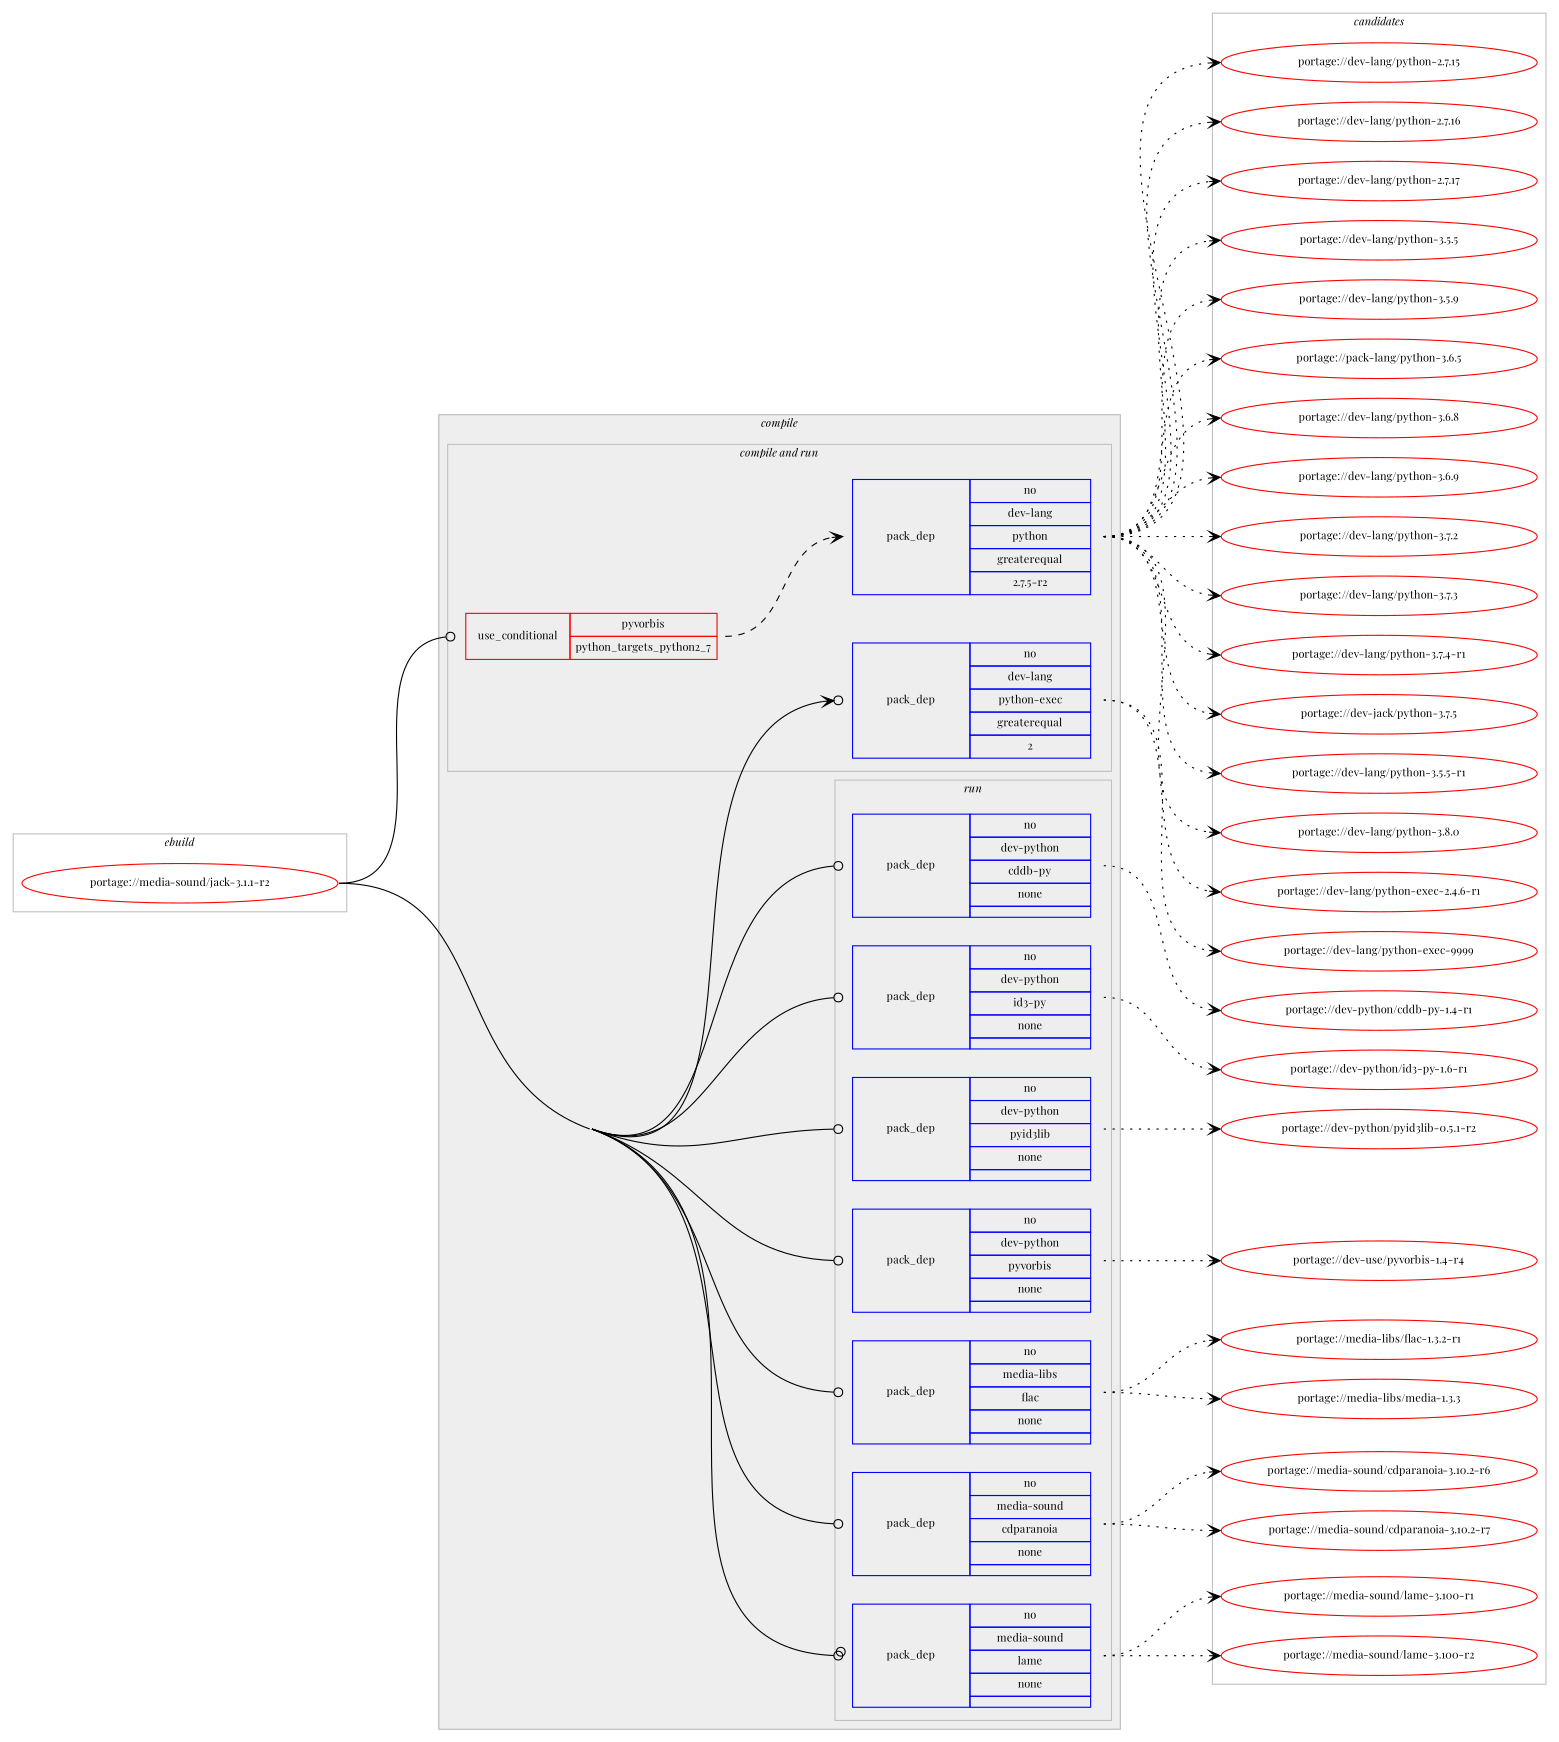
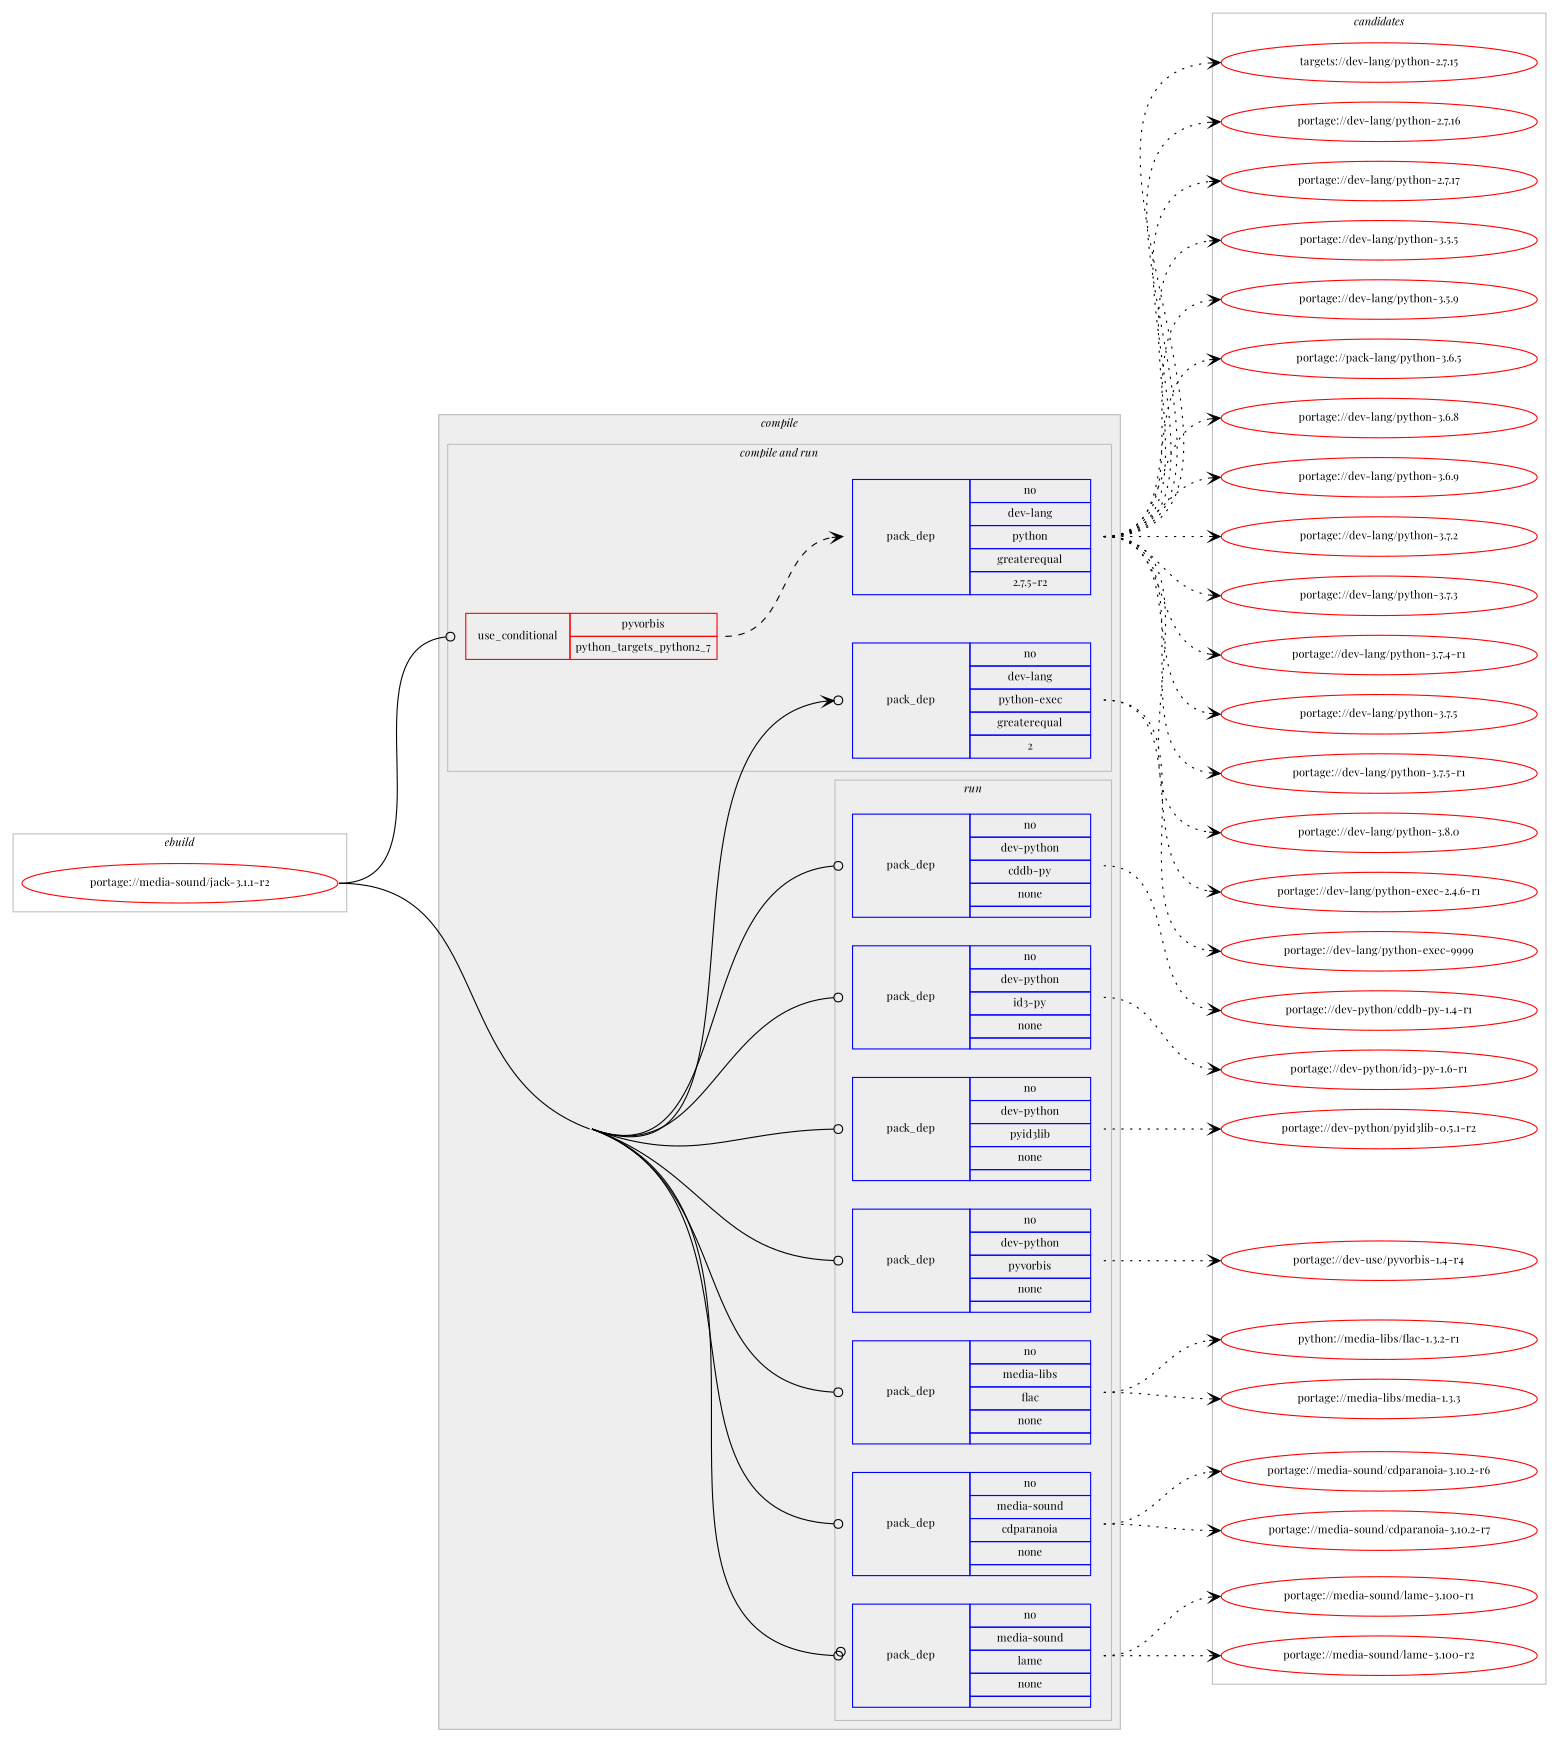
  digraph {
    compound=true
    concentrate=true
    fontname="Playfair Display"
    fontsize=10
    newrank=true
    rankdir=LR
    ranksep=1.5
    node [color=red fontname="Playfair Display" fontsize=10]
    edge [arrowhead=vee fontname="Playfair Display" headport=w style=dotted tailport=e weight=100]
    n1 [label="portage://media-sound/jack-3.1.1-r2" width=4]
    n2 [color=blue label=<<TABLE BORDER="0" CELLBORDER="1" CELLSPACING="0" CELLPADDING="4" WIDTH="220"><TR><TD ROWSPAN="6" CELLPADDING="30">pack_dep</TD></TR><TR><TD WIDTH="110">no</TD></TR><TR><TD>dev-lang</TD></TR><TR><TD>python</TD></TR><TR><TD>greaterequal</TD></TR><TR><TD>2.7.5-r2</TD></TR></TABLE>> shape=none]
    n3 [label=<<TABLE BORDER="0" CELLBORDER="1" CELLSPACING="0" CELLPADDING="4"><TR><TD ROWSPAN="3" CELLPADDING="10">use_conditional</TD></TR><TR><TD>pyvorbis</TD></TR><TR><TD>python_targets_python2_7</TD></TR></TABLE>> shape=none]
    n4 [color=blue label=<<TABLE BORDER="0" CELLBORDER="1" CELLSPACING="0" CELLPADDING="4" WIDTH="220"><TR><TD ROWSPAN="6" CELLPADDING="30">pack_dep</TD></TR><TR><TD WIDTH="110">no</TD></TR><TR><TD>dev-lang</TD></TR><TR><TD>python-exec</TD></TR><TR><TD>greaterequal</TD></TR><TR><TD>2</TD></TR></TABLE>> shape=none]
    n5 [color=blue label=<<TABLE BORDER="0" CELLBORDER="1" CELLSPACING="0" CELLPADDING="4" WIDTH="220"><TR><TD ROWSPAN="6" CELLPADDING="30">pack_dep</TD></TR><TR><TD WIDTH="110">no</TD></TR><TR><TD>dev-python</TD></TR><TR><TD>cddb-py</TD></TR><TR><TD>none</TD></TR><TR><TD></TD></TR></TABLE>> shape=none]
    n6 [color=blue label=<<TABLE BORDER="0" CELLBORDER="1" CELLSPACING="0" CELLPADDING="4" WIDTH="220"><TR><TD ROWSPAN="6" CELLPADDING="30">pack_dep</TD></TR><TR><TD WIDTH="110">no</TD></TR><TR><TD>dev-python</TD></TR><TR><TD>id3-py</TD></TR><TR><TD>none</TD></TR><TR><TD></TD></TR></TABLE>> shape=none]
    n7 [color=blue label=<<TABLE BORDER="0" CELLBORDER="1" CELLSPACING="0" CELLPADDING="4" WIDTH="220"><TR><TD ROWSPAN="6" CELLPADDING="30">pack_dep</TD></TR><TR><TD WIDTH="110">no</TD></TR><TR><TD>dev-python</TD></TR><TR><TD>pyid3lib</TD></TR><TR><TD>none</TD></TR><TR><TD></TD></TR></TABLE>> shape=none]
    n8 [color=blue label=<<TABLE BORDER="0" CELLBORDER="1" CELLSPACING="0" CELLPADDING="4" WIDTH="220"><TR><TD ROWSPAN="6" CELLPADDING="30">pack_dep</TD></TR><TR><TD WIDTH="110">no</TD></TR><TR><TD>dev-python</TD></TR><TR><TD>pyvorbis</TD></TR><TR><TD>none</TD></TR><TR><TD></TD></TR></TABLE>> shape=none]
    n9 [color=blue label=<<TABLE BORDER="0" CELLBORDER="1" CELLSPACING="0" CELLPADDING="4" WIDTH="220"><TR><TD ROWSPAN="6" CELLPADDING="30">pack_dep</TD></TR><TR><TD WIDTH="110">no</TD></TR><TR><TD>media-libs</TD></TR><TR><TD>flac</TD></TR><TR><TD>none</TD></TR><TR><TD></TD></TR></TABLE>> shape=none]
    n10 [color=blue label=<<TABLE BORDER="0" CELLBORDER="1" CELLSPACING="0" CELLPADDING="4" WIDTH="220"><TR><TD ROWSPAN="6" CELLPADDING="30">pack_dep</TD></TR><TR><TD WIDTH="110">no</TD></TR><TR><TD>media-sound</TD></TR><TR><TD>cdparanoia</TD></TR><TR><TD>none</TD></TR><TR><TD></TD></TR></TABLE>> shape=none]
    n11 [color=blue label=<<TABLE BORDER="0" CELLBORDER="1" CELLSPACING="0" CELLPADDING="4" WIDTH="220"><TR><TD ROWSPAN="6" CELLPADDING="30">pack_dep</TD></TR><TR><TD WIDTH="110">no</TD></TR><TR><TD>media-sound</TD></TR><TR><TD>lame</TD></TR><TR><TD>none</TD></TR><TR><TD></TD></TR></TABLE>> shape=none]
-   n12 [label="portage://dev-lang/python-2.7.15" width=4]
+   n12 [label="targets://dev-lang/python-2.7.15" width=4]
    n13 [label="portage://dev-lang/python-2.7.16" width=4]
    n14 [label="portage://dev-lang/python-2.7.17" width=4]
    n15 [label="portage://dev-lang/python-3.5.5" width=4]
    n16 [label="portage://dev-lang/python-3.5.9" width=4]
    n17 [label="portage://pack-lang/python-3.6.5" width=4]
    n18 [label="portage://dev-lang/python-3.6.8" width=4]
    n19 [label="portage://dev-lang/python-3.6.9" width=4]
    n20 [label="portage://dev-lang/python-3.7.2" width=4]
    n21 [label="portage://dev-lang/python-3.7.3" width=4]
    n22 [label="portage://dev-lang/python-3.7.4-r1" width=4]
-   n23 [label="portage://dev-jack/python-3.7.5" width=4]
-   n24 [label="portage://dev-lang/python-3.5.5-r1" width=4]
+   n23 [label="portage://dev-lang/python-3.7.5" width=4]
+   n24 [label="portage://dev-lang/python-3.7.5-r1" width=4]
    n25 [label="portage://dev-lang/python-3.8.0" width=4]
    n26 [label="portage://dev-lang/python-exec-2.4.6-r1" width=4]
    n27 [label="portage://dev-lang/python-exec-9999" width=4]
    n28 [label="portage://dev-python/cddb-py-1.4-r1" width=4]
    n29 [label="portage://dev-python/id3-py-1.6-r1" width=4]
    n30 [label="portage://dev-python/pyid3lib-0.5.1-r2" width=4]
    n31 [label="portage://dev-use/pyvorbis-1.4-r4" width=4]
-   n32 [label="portage://media-libs/flac-1.3.2-r1" width=4]
+   n32 [label="python://media-libs/flac-1.3.2-r1" width=4]
    n33 [label="portage://media-libs/media-1.3.3" width=4]
    n34 [label="portage://media-sound/cdparanoia-3.10.2-r6" width=4]
    n35 [label="portage://media-sound/cdparanoia-3.10.2-r7" width=4]
    n36 [label="portage://media-sound/lame-3.100-r1" width=4]
    n37 [label="portage://media-sound/lame-3.100-r2" width=4]
    subgraph cluster_1 {
      color=gray
      label=<<i>ebuild</i>>
      rank=same
      n1
    }
    subgraph cluster_2 {
      color=gray
      label=<<i>dependencies</i>>
      subgraph cluster_3 {
        color=gray
        fillcolor="#eeeeee"
        label=<<i>compile</i>>
        style=filled
      }
      subgraph cluster_4 {
        color=gray
        fillcolor="#eeeeee"
        label=<<i>compile and run</i>>
        style=filled
        subgraph sub_5 {
          color=gray
          fillcolor="#eeeeee"
          label=<<i>compile and run</i>>
          style=filled
          n3
          subgraph sub_6 {
            color=gray
            fillcolor="#eeeeee"
            label=<<i>compile and run</i>>
            style=filled
            n2
          }
        }
        subgraph sub_7 {
          color=gray
          fillcolor="#eeeeee"
          label=<<i>compile and run</i>>
          style=filled
          n4
        }
      }
      subgraph cluster_8 {
        color=gray
        fillcolor="#eeeeee"
        label=<<i>run</i>>
        style=filled
        subgraph sub_9 {
          color=gray
          fillcolor="#eeeeee"
          label=<<i>run</i>>
          style=filled
          n5
        }
        subgraph sub_10 {
          color=gray
          fillcolor="#eeeeee"
          label=<<i>run</i>>
          style=filled
          n6
        }
        subgraph sub_11 {
          color=gray
          fillcolor="#eeeeee"
          label=<<i>run</i>>
          style=filled
          n7
        }
        subgraph sub_12 {
          color=gray
          fillcolor="#eeeeee"
          label=<<i>run</i>>
          style=filled
          n8
        }
        subgraph sub_13 {
          color=gray
          fillcolor="#eeeeee"
          label=<<i>run</i>>
          style=filled
          n9
        }
        subgraph sub_14 {
          color=gray
          fillcolor="#eeeeee"
          label=<<i>run</i>>
          style=filled
          n10
        }
        subgraph sub_15 {
          color=gray
          fillcolor="#eeeeee"
          label=<<i>run</i>>
          style=filled
          n11
        }
      }
    }
    subgraph cluster_16 {
      color=gray
      label=<<i>candidates</i>>
      rank=same
      subgraph sub_17 {
        color=black
        label=<<i>candidates</i>>
        nodesep=1
        rank=same
        n12
        n13
        n14
        n15
        n16
        n17
        n18
        n19
        n20
        n21
        n22
        n23
        n24
        n25
      }
      subgraph sub_18 {
        color=black
        label=<<i>candidates</i>>
        nodesep=1
        rank=same
        n26
        n27
      }
      subgraph sub_19 {
        color=black
        label=<<i>candidates</i>>
        nodesep=1
        rank=same
        n28
      }
      subgraph sub_20 {
        color=black
        label=<<i>candidates</i>>
        nodesep=1
        rank=same
        n29
      }
      subgraph sub_21 {
        color=black
        label=<<i>candidates</i>>
        nodesep=1
        rank=same
        n30
      }
      subgraph sub_22 {
        color=black
        label=<<i>candidates</i>>
        nodesep=1
        rank=same
        n31
      }
      subgraph sub_23 {
        color=black
        label=<<i>candidates</i>>
        nodesep=1
        rank=same
        n32
        n33
      }
      subgraph sub_24 {
        color=black
        label=<<i>candidates</i>>
        nodesep=1
        rank=same
        n34
        n35
      }
      subgraph sub_25 {
        color=black
        label=<<i>candidates</i>>
        nodesep=1
        rank=same
        n36
        n37
      }
    }
    n1 -> n3 [arrowhead=odot style=solid weight=20]
    n1 -> n4 [arrowhead=odotvee style=solid weight=20]
    n1 -> n5 [arrowhead=odot style=solid weight=20]
    n1 -> n6 [arrowhead=odot style=solid weight=20]
    n1 -> n7 [arrowhead=odot style=solid weight=20]
    n1 -> n8 [arrowhead=odot style=solid weight=20]
    n1 -> n9 [arrowhead=odot style=solid weight=20]
    n1 -> n10 [arrowhead=odot style=solid weight=20]
    n1 -> n11 [arrowhead=odot style=solid weight=20]
    n2 -> n12
    n2 -> n13
    n2 -> n14
    n2 -> n15
    n2 -> n16
    n2 -> n17
    n2 -> n18
    n2 -> n19
    n2 -> n20
    n2 -> n21
    n2 -> n22
    n2 -> n23
    n2 -> n24
    n2 -> n25
    n3 -> n2 [style=dashed weight=20]
    n4 -> n26
    n4 -> n27
    n5 -> n28
    n6 -> n29
    n7 -> n30
    n8 -> n31
    n9 -> n32
    n9 -> n33
    n10 -> n34
    n10 -> n35
    n11 -> n36
    n11 -> n37
  }
